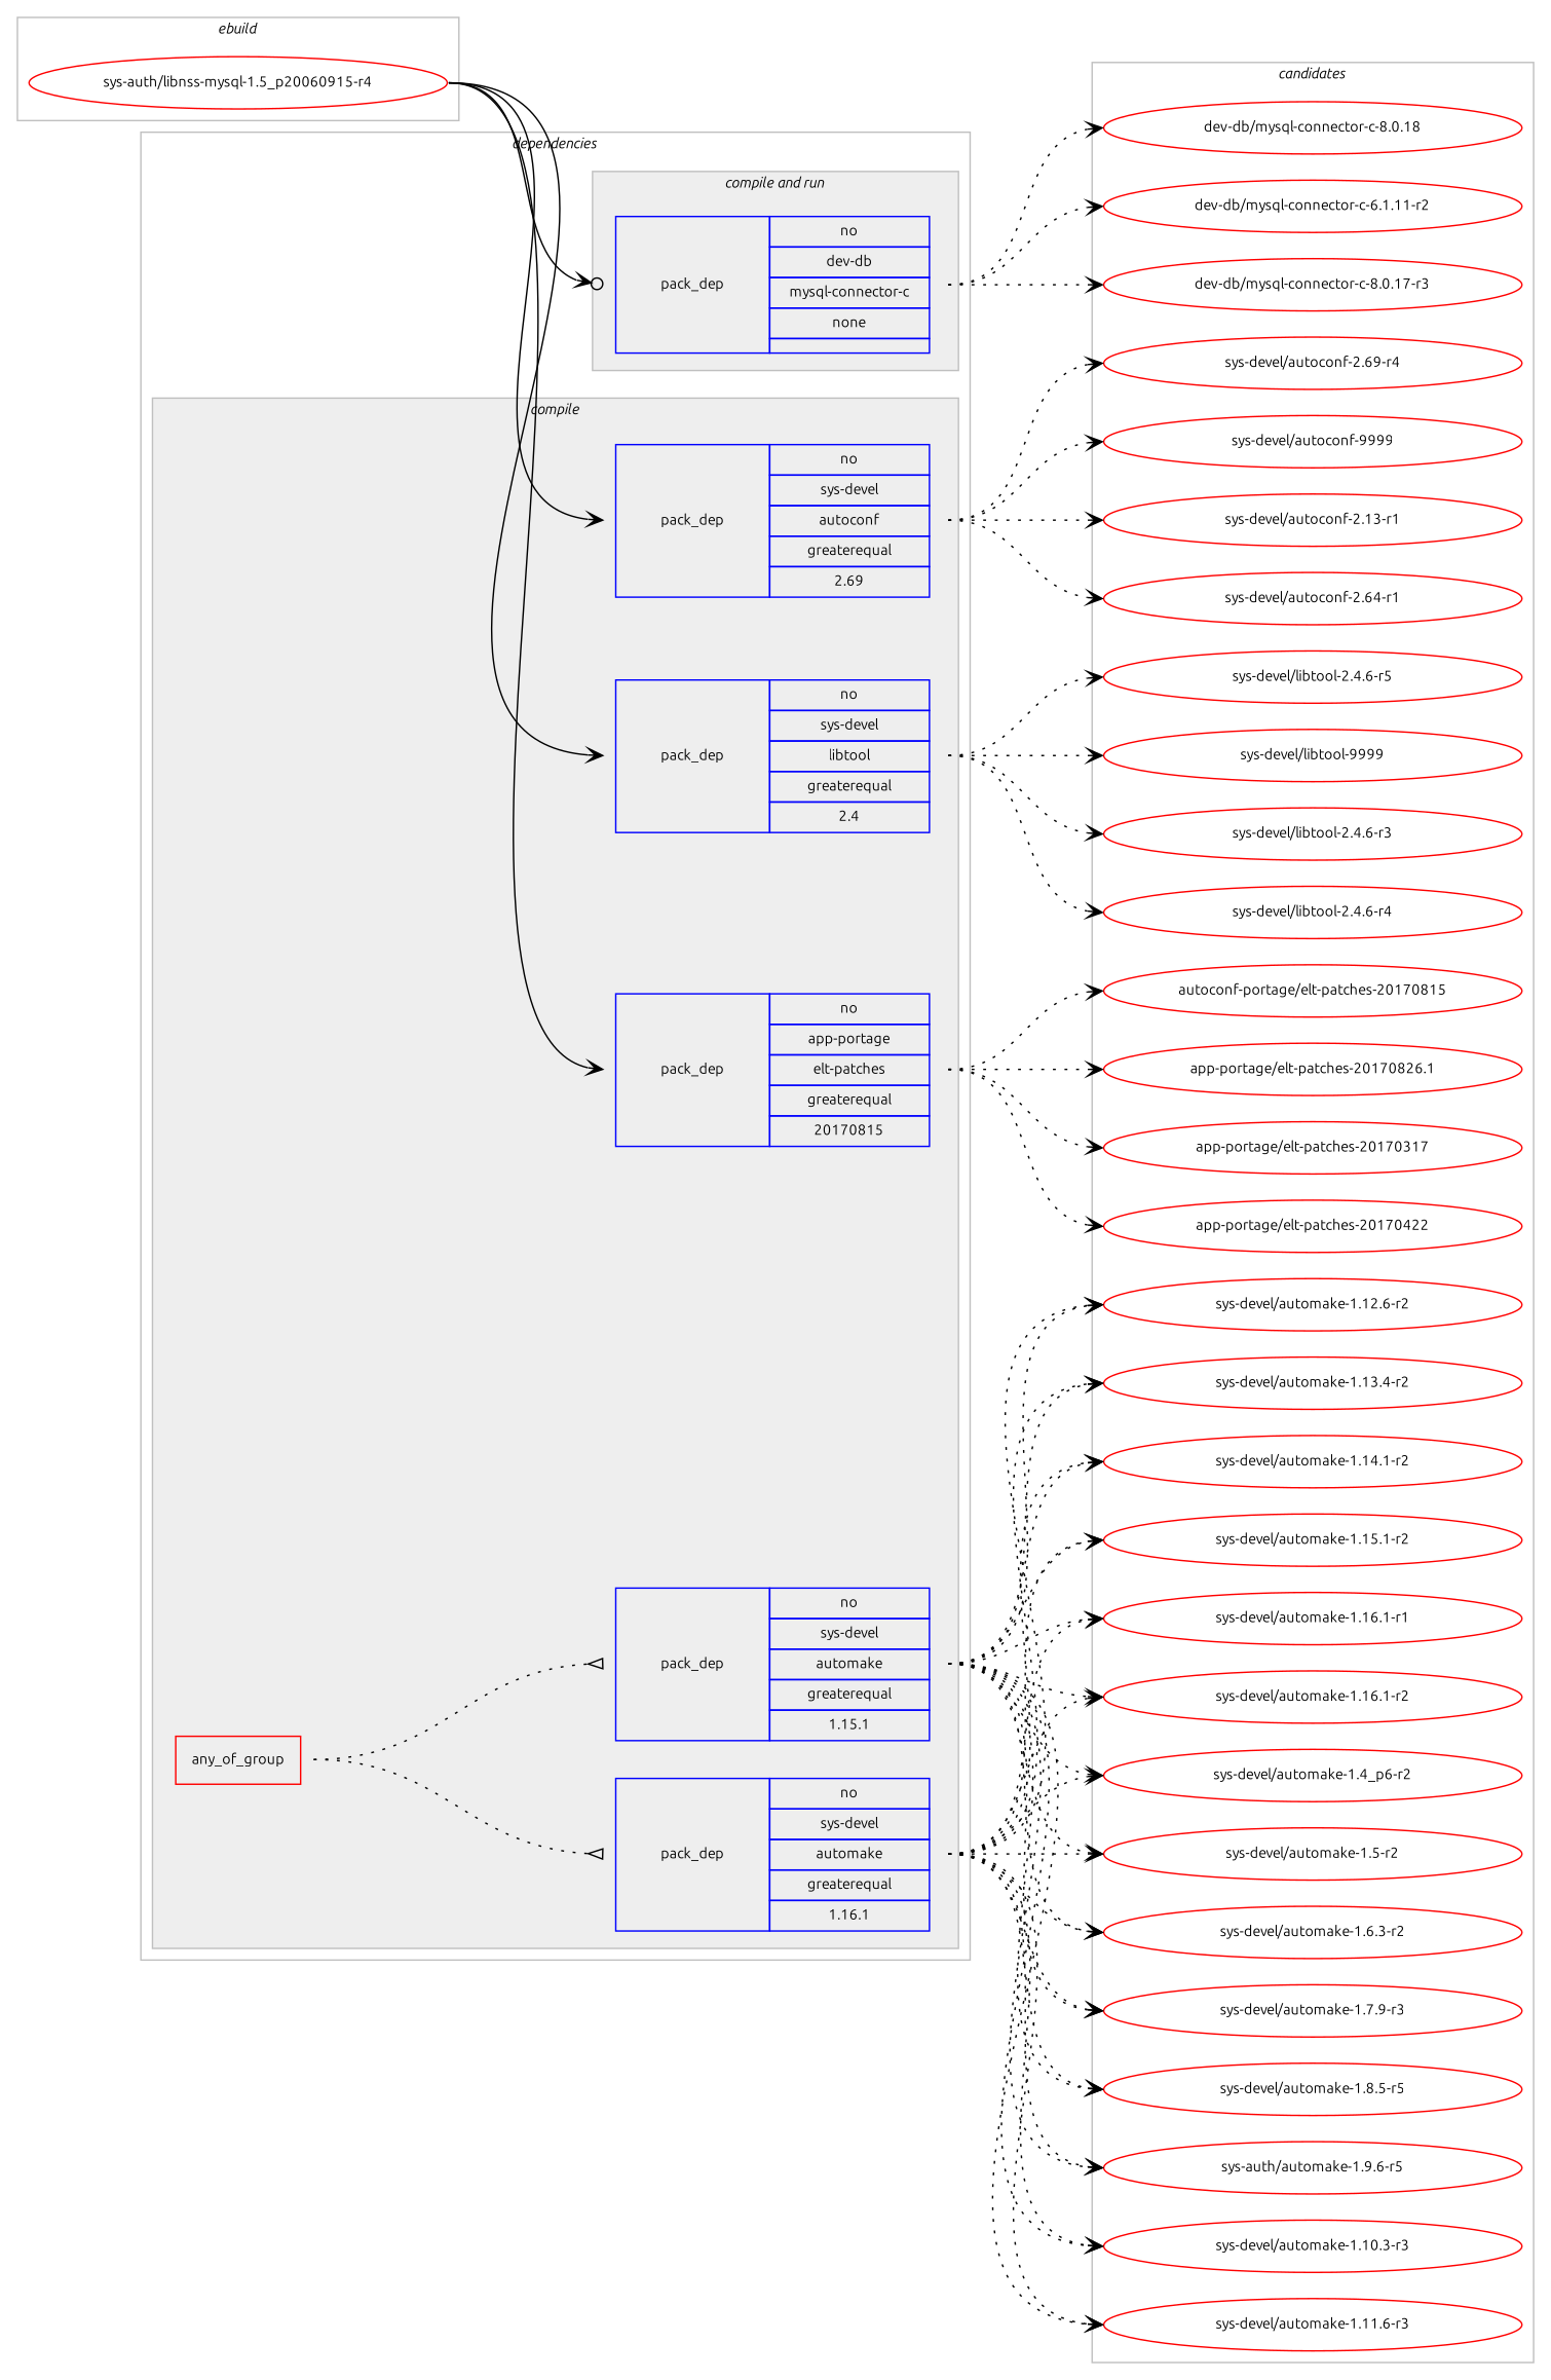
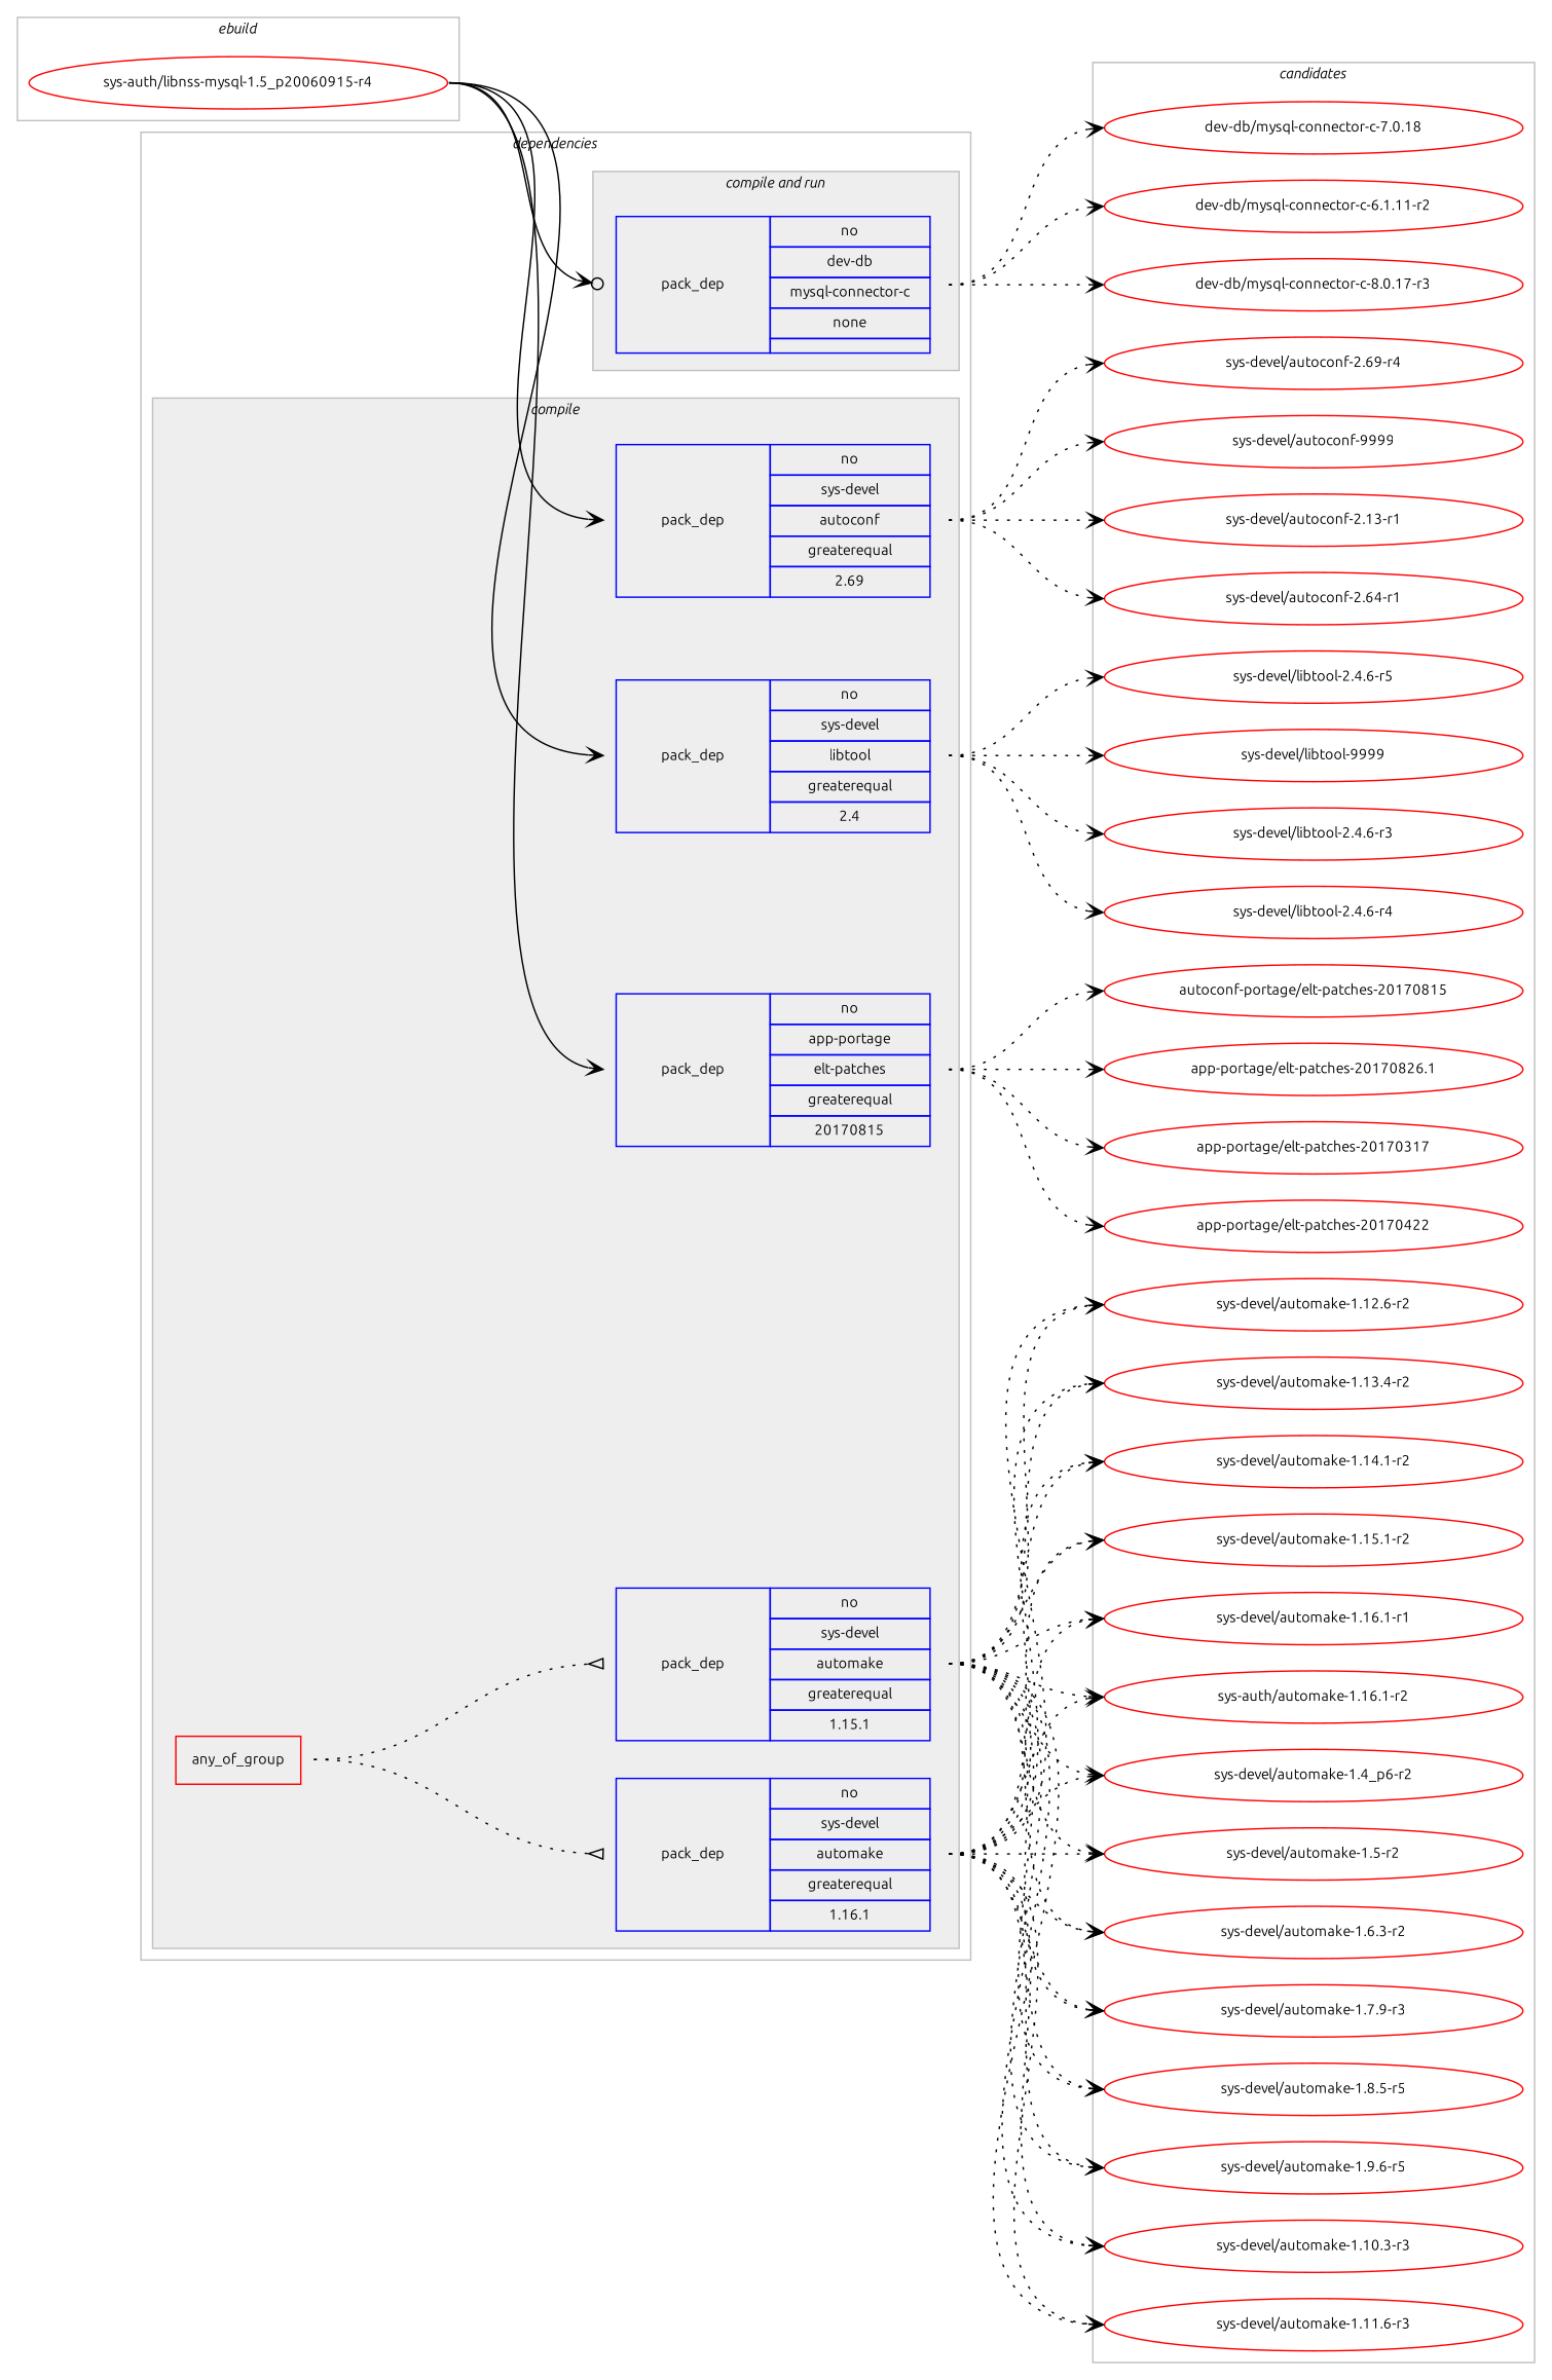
  digraph {
    compound=true
    concentrate=true
    fontname=Ubuntu
    fontsize=10
    newrank=true
    rankdir=LR
    ranksep=1.5
    node [color=red fontname=Ubuntu fontsize=10]
    edge [arrowhead=vee fontname=Ubuntu headport=w style=dotted tailport=e weight=100]
    n1 [label="sys-auth/libnss-mysql-1.5_p20060915-r4" width=4]
    n2 [color=blue label=<<TABLE BORDER="0" CELLBORDER="1" CELLSPACING="0" CELLPADDING="4" WIDTH="220"><TR><TD ROWSPAN="6" CELLPADDING="30">pack_dep</TD></TR><TR><TD WIDTH="110">no</TD></TR><TR><TD>sys-devel</TD></TR><TR><TD>automake</TD></TR><TR><TD>greaterequal</TD></TR><TR><TD>1.16.1</TD></TR></TABLE>> shape=none]
    n3 [color=blue label=<<TABLE BORDER="0" CELLBORDER="1" CELLSPACING="0" CELLPADDING="4" WIDTH="220"><TR><TD ROWSPAN="6" CELLPADDING="30">pack_dep</TD></TR><TR><TD WIDTH="110">no</TD></TR><TR><TD>sys-devel</TD></TR><TR><TD>automake</TD></TR><TR><TD>greaterequal</TD></TR><TR><TD>1.15.1</TD></TR></TABLE>> shape=none]
    n4 [label=<<TABLE BORDER="0" CELLBORDER="1" CELLSPACING="0" CELLPADDING="4"><TR><TD CELLPADDING="10">any_of_group</TD></TR></TABLE>> shape=none]
    n5 [color=blue label=<<TABLE BORDER="0" CELLBORDER="1" CELLSPACING="0" CELLPADDING="4" WIDTH="220"><TR><TD ROWSPAN="6" CELLPADDING="30">pack_dep</TD></TR><TR><TD WIDTH="110">no</TD></TR><TR><TD>app-portage</TD></TR><TR><TD>elt-patches</TD></TR><TR><TD>greaterequal</TD></TR><TR><TD>20170815</TD></TR></TABLE>> shape=none]
    n6 [color=blue label=<<TABLE BORDER="0" CELLBORDER="1" CELLSPACING="0" CELLPADDING="4" WIDTH="220"><TR><TD ROWSPAN="6" CELLPADDING="30">pack_dep</TD></TR><TR><TD WIDTH="110">no</TD></TR><TR><TD>sys-devel</TD></TR><TR><TD>autoconf</TD></TR><TR><TD>greaterequal</TD></TR><TR><TD>2.69</TD></TR></TABLE>> shape=none]
    n7 [color=blue label=<<TABLE BORDER="0" CELLBORDER="1" CELLSPACING="0" CELLPADDING="4" WIDTH="220"><TR><TD ROWSPAN="6" CELLPADDING="30">pack_dep</TD></TR><TR><TD WIDTH="110">no</TD></TR><TR><TD>sys-devel</TD></TR><TR><TD>libtool</TD></TR><TR><TD>greaterequal</TD></TR><TR><TD>2.4</TD></TR></TABLE>> shape=none]
    n8 [color=blue label=<<TABLE BORDER="0" CELLBORDER="1" CELLSPACING="0" CELLPADDING="4" WIDTH="220"><TR><TD ROWSPAN="6" CELLPADDING="30">pack_dep</TD></TR><TR><TD WIDTH="110">no</TD></TR><TR><TD>dev-db</TD></TR><TR><TD>mysql-connector-c</TD></TR><TR><TD>none</TD></TR><TR><TD></TD></TR></TABLE>> shape=none]
    n9 [label="sys-devel/automake-1.10.3-r3" width=4]
    n10 [label="sys-devel/automake-1.11.6-r3" width=4]
    n11 [label="sys-devel/automake-1.12.6-r2" width=4]
    n12 [label="sys-devel/automake-1.13.4-r2" width=4]
    n13 [label="sys-devel/automake-1.14.1-r2" width=4]
    n14 [label="sys-devel/automake-1.15.1-r2" width=4]
    n15 [label="sys-devel/automake-1.16.1-r1" width=4]
-   n16 [label="sys-devel/automake-1.16.1-r2" width=4]
+   n16 [label="sys-auth/automake-1.16.1-r2" width=4]
    n17 [label="sys-devel/automake-1.4_p6-r2" width=4]
    n18 [label="sys-devel/automake-1.5-r2" width=4]
    n19 [label="sys-devel/automake-1.6.3-r2" width=4]
    n20 [label="sys-devel/automake-1.7.9-r3" width=4]
    n21 [label="sys-devel/automake-1.8.5-r5" width=4]
-   n22 [label="sys-auth/automake-1.9.6-r5" width=4]
+   n22 [label="sys-devel/automake-1.9.6-r5" width=4]
    n23 [label="app-portage/elt-patches-20170317" width=4]
    n24 [label="app-portage/elt-patches-20170422" width=4]
    n25 [label="autoconf-portage/elt-patches-20170815" width=4]
    n26 [label="app-portage/elt-patches-20170826.1" width=4]
    n27 [label="sys-devel/autoconf-2.13-r1" width=4]
    n28 [label="sys-devel/autoconf-2.64-r1" width=4]
    n29 [label="sys-devel/autoconf-2.69-r4" width=4]
    n30 [label="sys-devel/autoconf-9999" width=4]
    n31 [label="sys-devel/libtool-2.4.6-r3" width=4]
    n32 [label="sys-devel/libtool-2.4.6-r4" width=4]
    n33 [label="sys-devel/libtool-2.4.6-r5" width=4]
    n34 [label="sys-devel/libtool-9999" width=4]
    n35 [label="dev-db/mysql-connector-c-6.1.11-r2" width=4]
    n36 [label="dev-db/mysql-connector-c-8.0.17-r3" width=4]
-   n37 [label="dev-db/mysql-connector-c-8.0.18" width=4]
+   n37 [label="dev-db/mysql-connector-c-7.0.18" width=4]
    subgraph cluster_1 {
      color=gray
      label=<<i>ebuild</i>>
      rank=same
      n1
    }
    subgraph cluster_2 {
      color=gray
      label=<<i>dependencies</i>>
      subgraph cluster_3 {
        color=gray
        fillcolor="#eeeeee"
        label=<<i>compile</i>>
        style=filled
        subgraph sub_4 {
          color=gray
          fillcolor="#eeeeee"
          label=<<i>compile</i>>
          style=filled
          n4
          subgraph sub_5 {
            color=gray
            fillcolor="#eeeeee"
            label=<<i>compile</i>>
            style=filled
            n2
          }
          subgraph sub_6 {
            color=gray
            fillcolor="#eeeeee"
            label=<<i>compile</i>>
            style=filled
            n3
          }
        }
        subgraph sub_7 {
          color=gray
          fillcolor="#eeeeee"
          label=<<i>compile</i>>
          style=filled
          n5
        }
        subgraph sub_8 {
          color=gray
          fillcolor="#eeeeee"
          label=<<i>compile</i>>
          style=filled
          n6
        }
        subgraph sub_9 {
          color=gray
          fillcolor="#eeeeee"
          label=<<i>compile</i>>
          style=filled
          n7
        }
      }
      subgraph cluster_10 {
        color=gray
        fillcolor="#eeeeee"
        label=<<i>compile and run</i>>
        style=filled
        subgraph sub_11 {
          color=gray
          fillcolor="#eeeeee"
          label=<<i>compile and run</i>>
          style=filled
          n8
        }
      }
      subgraph cluster_12 {
        color=gray
        fillcolor="#eeeeee"
        label=<<i>run</i>>
        style=filled
      }
    }
    subgraph cluster_13 {
      color=gray
      label=<<i>candidates</i>>
      rank=same
      subgraph sub_14 {
        color=black
        label=<<i>candidates</i>>
        nodesep=1
        rank=same
        n9
        n10
        n11
        n12
        n13
        n14
        n15
        n16
        n17
        n18
        n19
        n20
        n21
        n22
      }
      subgraph sub_15 {
        color=black
        label=<<i>candidates</i>>
        nodesep=1
        rank=same
        n9
        n10
        n11
        n12
        n13
        n14
        n15
        n16
        n17
        n18
        n19
        n20
        n21
        n22
      }
      subgraph sub_16 {
        color=black
        label=<<i>candidates</i>>
        nodesep=1
        rank=same
        n23
        n24
        n25
        n26
      }
      subgraph sub_17 {
        color=black
        label=<<i>candidates</i>>
        nodesep=1
        rank=same
        n27
        n28
        n29
        n30
      }
      subgraph sub_18 {
        color=black
        label=<<i>candidates</i>>
        nodesep=1
        rank=same
        n31
        n32
        n33
        n34
      }
      subgraph sub_19 {
        color=black
        label=<<i>candidates</i>>
        nodesep=1
        rank=same
        n35
        n36
        n37
      }
    }
    n1 -> n5 [style=solid weight=20]
    n1 -> n6 [style=solid weight=20]
    n1 -> n7 [style=solid weight=20]
    n1 -> n8 [arrowhead=odotvee style=solid weight=20]
    n2 -> n9
    n2 -> n10
    n2 -> n11
    n2 -> n12
    n2 -> n13
    n2 -> n14
    n2 -> n15
    n2 -> n16
    n2 -> n17
    n2 -> n18
    n2 -> n19
    n2 -> n20
    n2 -> n21
    n2 -> n22
    n3 -> n9
    n3 -> n10
    n3 -> n11
    n3 -> n12
    n3 -> n13
    n3 -> n14
    n3 -> n15
    n3 -> n16
    n3 -> n17
    n3 -> n18
    n3 -> n19
    n3 -> n20
    n3 -> n21
    n3 -> n22
    n4 -> n2 [arrowhead=oinv weight=20]
    n4 -> n3 [arrowhead=oinv weight=20]
    n5 -> n23
    n5 -> n24
    n5 -> n25
    n5 -> n26
    n6 -> n27
    n6 -> n28
    n6 -> n29
    n6 -> n30
    n7 -> n31
    n7 -> n32
    n7 -> n33
    n7 -> n34
    n8 -> n35
    n8 -> n36
    n8 -> n37
  }
